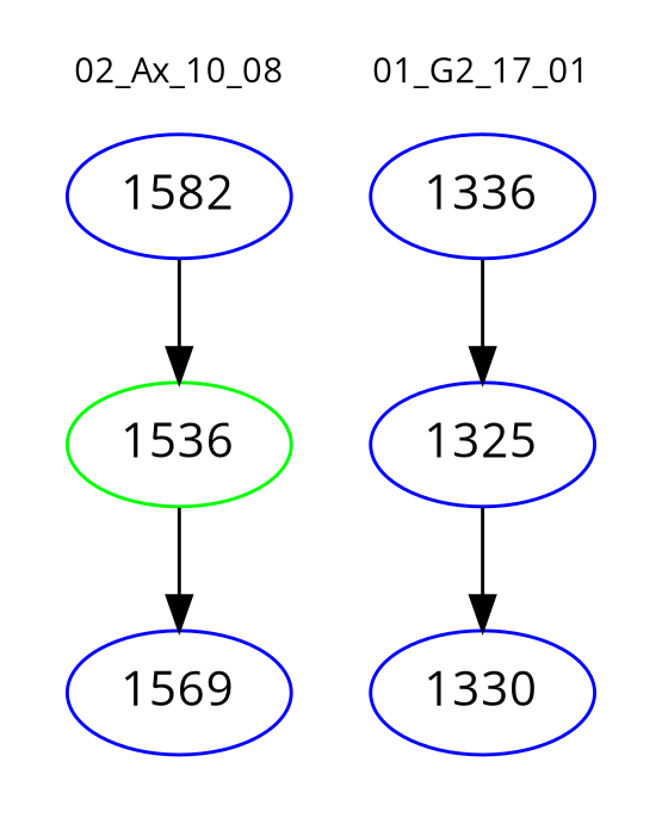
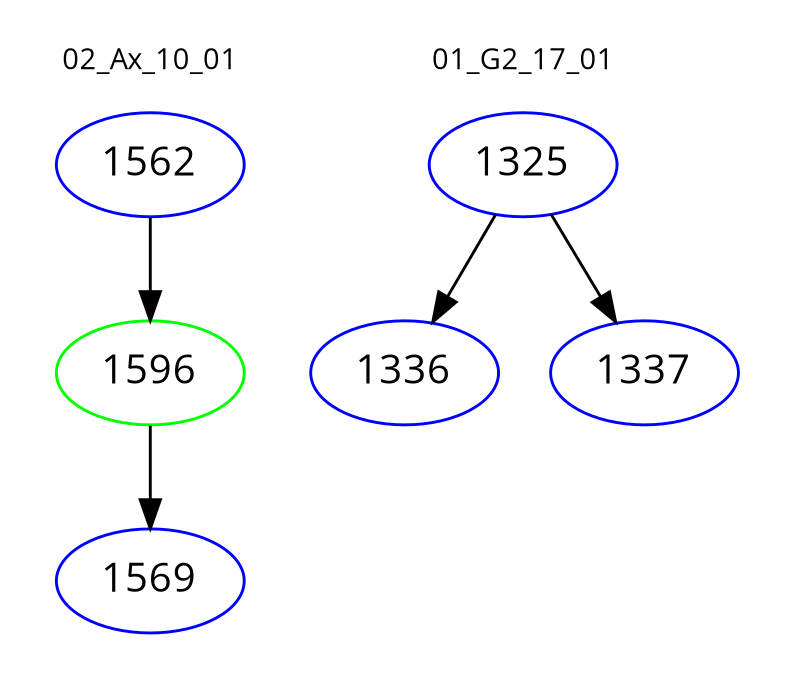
  digraph {
    fontname="Open Sans"
    node [color=blue fontname="Open Sans"]
    edge [color=black fontname="Open Sans"]
-   n1 [label=1582]
-   n2 [color=green label=1536]
+   n1 [label=1562]
+   n2 [color=green label=1596]
    n3 [label=1569]
    n4 [label=1336]
    n5 [label=1325]
-   n6 [label=1330]
+   n6 [label=1337]
    subgraph cluster_1 {
      color=white
      fontsize=10
-     label="02_Ax_10_08"
+     label="02_Ax_10_01"
      n1
      n2
      n3
    }
    subgraph cluster_2 {
      color=white
      fontsize=10
      label="01_G2_17_01"
      n4
      n5
      n6
    }
    n1 -> n2
    n2 -> n3
-   n4 -> n5
+   n5 -> n4
    n5 -> n6
  }
